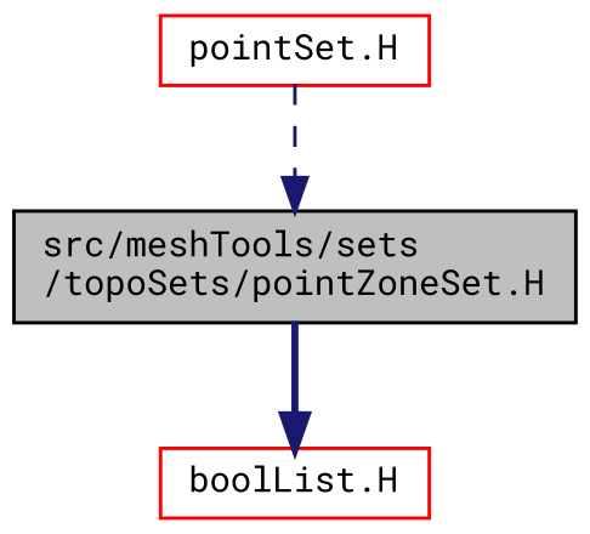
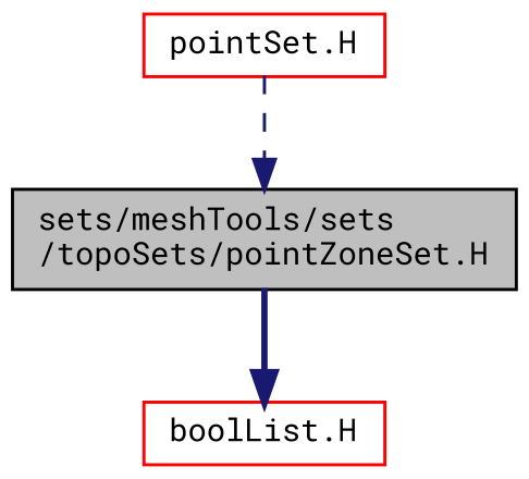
  digraph {
    fontname="Roboto Mono"
    node [color=red fontname="Roboto Mono" fontsize=10 shape=record]
    edge [color=midnightblue fontname="Roboto Mono" fontsize=10 labelfontname=FreeSans labelfontsize=10]
-   n1 [color=black fillcolor=grey75 fontcolor=black height=0.2 label="src/meshTools/sets\l/topoSets/pointZoneSet.H" style=filled width=0.4]
+   n1 [color=black fillcolor=grey75 fontcolor=black height=0.2 label="sets/meshTools/sets\l/topoSets/pointZoneSet.H" style=filled width=0.4]
    n2 [height=0.2 label="boolList.H" width=0.4]
    n3 [height=0.2 label="pointSet.H" width=0.4]
    n1 -> n2 [style=bold]
    n3 -> n1 [style=dashed]
  }
